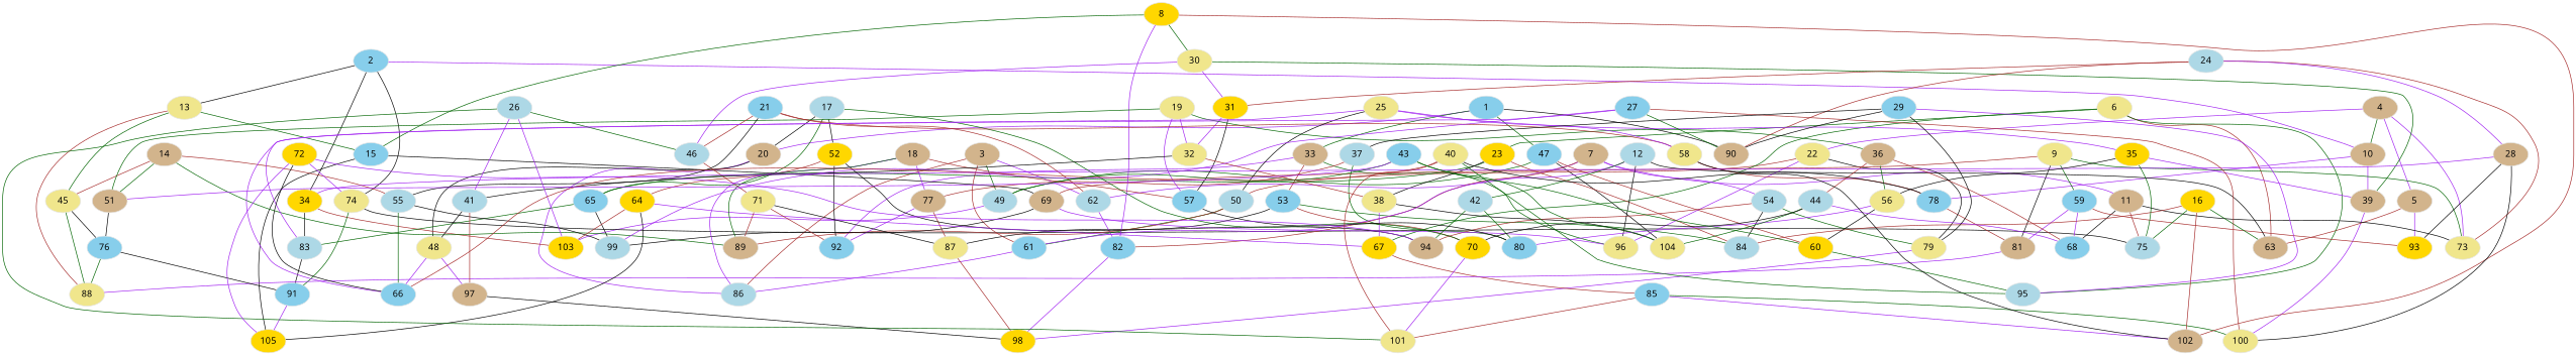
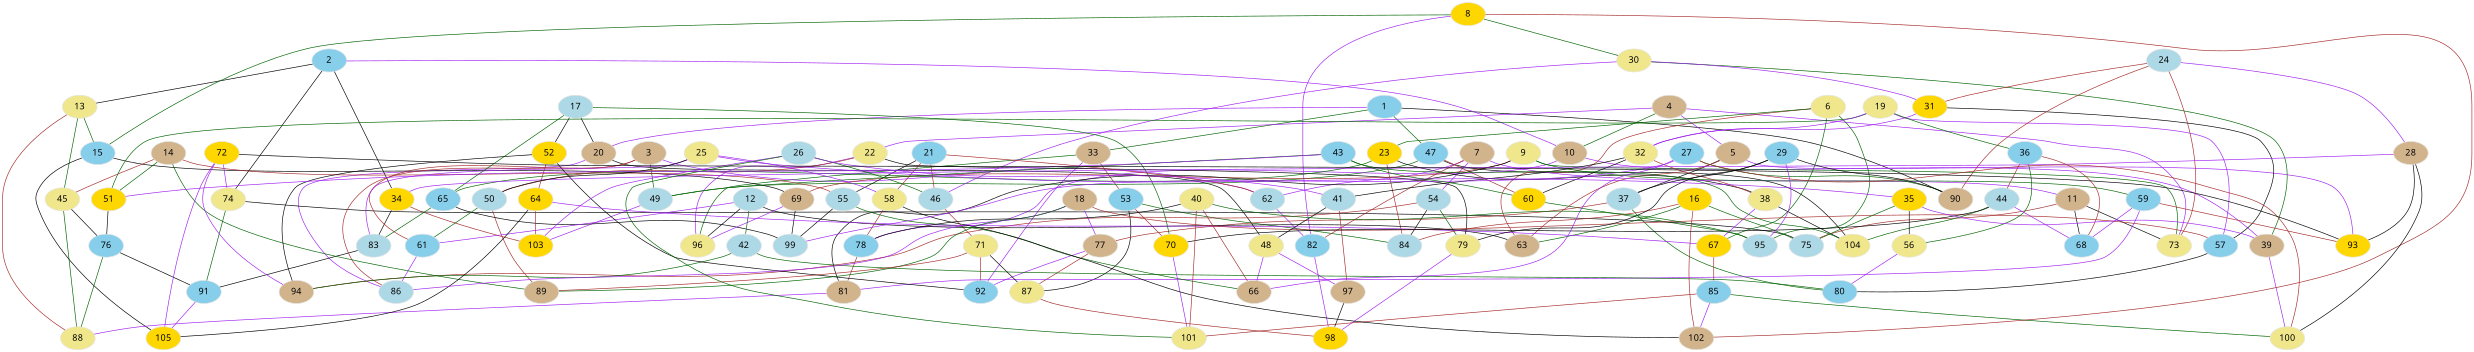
  graph {
    fontname="Noto Sans"
    node [color=gray90 fillcolor=khaki fontname="Noto Sans" style=filled]
    edge [color=purple fontname="Noto Sans"]
    1 [fillcolor=skyblue]
    20 [fillcolor=tan]
    33 [fillcolor=tan]
    47 [fillcolor=skyblue]
    90 [fillcolor=tan]
    86 [fillcolor=lightblue]
    48
    96
    53 [fillcolor=skyblue]
    92 [fillcolor=skyblue]
    49 [fillcolor=lightblue]
    104
    60 [fillcolor=gold]
    2 [fillcolor=skyblue]
    10 [fillcolor=tan]
    13
    34 [fillcolor=gold]
    74
    39 [fillcolor=tan]
    78 [fillcolor=skyblue]
    15 [fillcolor=skyblue]
    45
    88
    83 [fillcolor=lightblue]
    103 [fillcolor=gold]
    75 [fillcolor=lightblue]
    91 [fillcolor=skyblue]
    3 [fillcolor=tan]
    61 [fillcolor=skyblue]
    62 [fillcolor=lightblue]
    82 [fillcolor=skyblue]
    4 [fillcolor=tan]
    5 [fillcolor=tan]
    22
    73
    37 [fillcolor=lightblue]
    63 [fillcolor=tan]
    93 [fillcolor=gold]
    50 [fillcolor=lightblue]
    79
    77 [fillcolor=tan]
    80 [fillcolor=skyblue]
    6
    23 [fillcolor=gold]
    67 [fillcolor=gold]
    95 [fillcolor=lightblue]
    84 [fillcolor=lightblue]
    65 [fillcolor=skyblue]
    38
    85 [fillcolor=skyblue]
    7 [fillcolor=tan]
    11 [fillcolor=tan]
    54 [fillcolor=lightblue]
    68 [fillcolor=skyblue]
    94 [fillcolor=tan]
    98 [fillcolor=gold]
    8 [fillcolor=gold]
    30
    102 [fillcolor=tan]
    69 [fillcolor=tan]
    105 [fillcolor=gold]
    46 [fillcolor=lightblue]
    31 [fillcolor=gold]
    9
    59 [fillcolor=skyblue]
    81 [fillcolor=tan]
    99 [fillcolor=lightblue]
    100
    12 [fillcolor=lightblue]
    42 [fillcolor=lightblue]
    76 [fillcolor=skyblue]
    14 [fillcolor=tan]
-   51 [fillcolor=tan]
+   51 [fillcolor=gold]
    55 [fillcolor=lightblue]
    89 [fillcolor=tan]
-   66 [fillcolor=skyblue]
+   66 [fillcolor=tan]
    16 [fillcolor=gold]
    17 [fillcolor=lightblue]
    52 [fillcolor=gold]
    70 [fillcolor=gold]
    64 [fillcolor=gold]
    101
    18 [fillcolor=tan]
    57 [fillcolor=skyblue]
    87
    19
    32
-   36 [fillcolor=tan]
+   36 [fillcolor=skyblue]
    41 [fillcolor=lightblue]
    56
    44 [fillcolor=lightblue]
    97 [fillcolor=tan]
    21 [fillcolor=skyblue]
    58
    71
    24 [fillcolor=lightblue]
    28 [fillcolor=tan]
    25
    35 [fillcolor=gold]
    26 [fillcolor=lightblue]
    27 [fillcolor=skyblue]
    29 [fillcolor=skyblue]
    40
    43 [fillcolor=skyblue]
    72 [fillcolor=gold]
    1 -- 20
    1 -- 33 [color=darkgreen]
    1 -- 47 [color=darkgreen]
    1 -- 90 [color=black]
    20 -- 86
    20 -- 48 [color=black]
    33 -- 96 [color=darkgreen]
    33 -- 53 [color=brown]
    33 -- 92
    47 -- 49 [color=darkgreen]
    47 -- 104 [color=black]
    47 -- 60 [color=brown]
    48 -- 66
    48 -- 97
    53 -- 84 [color=darkgreen]
    53 -- 70 [color=brown]
    53 -- 87 [color=black]
    49 -- 103
    60 -- 95 [color=darkgreen]
    2 -- 10
    2 -- 13 [color=black]
    2 -- 34 [color=black]
    2 -- 74 [color=black]
    10 -- 39
    10 -- 78
    13 -- 15 [color=darkgreen]
    13 -- 45 [color=darkgreen]
    13 -- 88 [color=brown]
    34 -- 83 [color=black]
    34 -- 103 [color=brown]
    74 -- 75 [color=black]
    74 -- 91 [color=darkgreen]
    39 -- 100
    78 -- 81 [color=brown]
    15 -- 69 [color=black]
    15 -- 105 [color=black]
    45 -- 88 [color=darkgreen]
    45 -- 76 [color=black]
    83 -- 91 [color=black]
    91 -- 105
    3 -- 86 [color=brown]
    3 -- 49 [color=darkgreen]
    3 -- 61 [color=brown]
    3 -- 62
    61 -- 86
    62 -- 82
    82 -- 98
    4 -- 10 [color=darkgreen]
    4 -- 5
    4 -- 22
    4 -- 73
+   5 -- 37 [color=black]
    5 -- 63 [color=brown]
    5 -- 93
    22 -- 96
    22 -- 50 [color=brown]
    22 -- 79 [color=black]
    37 -- 77 [color=brown]
    37 -- 80 [color=darkgreen]
    50 -- 61 [color=darkgreen]
    50 -- 89 [color=brown]
    79 -- 98
    77 -- 92
    77 -- 87 [color=brown]
    6 -- 63 [color=brown]
    6 -- 23 [color=darkgreen]
    6 -- 67 [color=darkgreen]
    6 -- 95 [color=darkgreen]
    23 -- 84 [color=brown]
    23 -- 65 [color=darkgreen]
    23 -- 38 [color=black]
    67 -- 85 [color=brown]
    65 -- 83 [color=darkgreen]
    65 -- 99 [color=black]
    38 -- 104 [color=black]
    38 -- 67
    85 -- 102
    85 -- 100 [color=darkgreen]
    85 -- 101 [color=brown]
    7 -- 62
    7 -- 82 [color=brown]
    7 -- 11
    7 -- 54
    11 -- 75 [color=brown]
    11 -- 73 [color=black]
    11 -- 68 [color=black]
    54 -- 79 [color=darkgreen]
    54 -- 84 [color=black]
    54 -- 94 [color=brown]
    8 -- 15 [color=darkgreen]
    8 -- 82
    8 -- 30 [color=darkgreen]
    8 -- 102 [color=brown]
    30 -- 39 [color=darkgreen]
    30 -- 46
    30 -- 31
    69 -- 96
    69 -- 99 [color=black]
    46 -- 71 [color=brown]
    31 -- 57 [color=black]
    31 -- 32
    9 -- 73 [color=darkgreen]
    9 -- 69 [color=brown]
    9 -- 59 [color=darkgreen]
    9 -- 81 [color=black]
    59 -- 93 [color=brown]
    59 -- 68
    59 -- 81
    81 -- 88
    12 -- 96 [color=black]
    12 -- 61
    12 -- 63 [color=black]
    12 -- 42 [color=darkgreen]
    42 -- 80 [color=darkgreen]
    42 -- 94 [color=darkgreen]
    76 -- 88 [color=darkgreen]
    76 -- 91 [color=black]
    14 -- 45 [color=brown]
    14 -- 51 [color=darkgreen]
    14 -- 55 [color=brown]
    14 -- 89 [color=darkgreen]
    51 -- 76 [color=black]
    55 -- 99 [color=black]
    55 -- 66 [color=darkgreen]
    16 -- 75 [color=darkgreen]
    16 -- 63 [color=darkgreen]
    16 -- 84 [color=brown]
    16 -- 102 [color=brown]
    17 -- 20 [color=black]
    17 -- 65 [color=darkgreen]
    17 -- 52 [color=black]
    17 -- 70 [color=darkgreen]
    52 -- 92 [color=black]
    52 -- 94 [color=black]
    52 -- 64 [color=brown]
    70 -- 101
    64 -- 103 [color=brown]
    64 -- 67
    64 -- 105 [color=black]
    18 -- 86
    18 -- 77
    18 -- 89 [color=darkgreen]
    18 -- 57 [color=brown]
    57 -- 80 [color=black]
    87 -- 98 [color=brown]
    19 -- 51 [color=darkgreen]
    19 -- 57
    19 -- 32
    19 -- 36 [color=darkgreen]
    32 -- 38 [color=brown]
    32 -- 41 [color=black]
    36 -- 68 [color=brown]
    36 -- 56 [color=darkgreen]
    36 -- 44 [color=brown]
    41 -- 48 [color=black]
    41 -- 97 [color=brown]
-   56 -- 60 [color=black]
+   32 -- 60 [color=black]
    56 -- 80
    44 -- 104 [color=darkgreen]
    44 -- 68
    44 -- 70 [color=black]
    97 -- 98 [color=black]
    21 -- 62 [color=brown]
    21 -- 46 [color=brown]
    21 -- 55 [color=black]
    21 -- 58 [color=brown]
    58 -- 78 [color=brown]
    58 -- 102 [color=black]
    71 -- 92 [color=brown]
    71 -- 89 [color=brown]
    71 -- 87 [color=black]
    24 -- 90 [color=brown]
    24 -- 73 [color=brown]
    24 -- 31 [color=brown]
    24 -- 28
    28 -- 34
    28 -- 93 [color=black]
    28 -- 100 [color=black]
    25 -- 83
    25 -- 50 [color=black]
    25 -- 58
    25 -- 35
    35 -- 39
    35 -- 75 [color=darkgreen]
    35 -- 56 [color=black]
    26 -- 103
    26 -- 46 [color=darkgreen]
    26 -- 101 [color=darkgreen]
    26 -- 41
    27 -- 90 [color=darkgreen]
    27 -- 99
    27 -- 100 [color=brown]
    27 -- 66
    29 -- 90 [color=black]
    29 -- 37 [color=black]
    29 -- 79 [color=black]
    29 -- 95
    40 -- 78 [color=black]
    40 -- 95 [color=darkgreen]
    40 -- 66 [color=brown]
    40 -- 101 [color=brown]
    43 -- 49 [color=darkgreen]
    43 -- 104 [color=darkgreen]
    43 -- 60 [color=darkgreen]
    43 -- 51
    72 -- 74
-   72 -- 66 [color=black]
+   72 -- 93 [color=black]
    72 -- 94
    72 -- 105
  }
